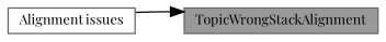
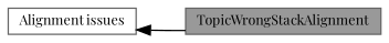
  digraph {
    rankdir=LR
    fontname="Playfair Display"
    node [fontname="Playfair Display" fontsize=10 shape=box style=filled]
    n1 [color=grey40 fillcolor=white height=0.2 label="Alignment issues" width=0.4]
    n2 [color=gray40 fillcolor=grey60 fontcolor=black height=0.2 label=TopicWrongStackAlignment width=0.4]
-   n2 -> n1 [dir=back fontname="Playfair Display" fontsize=10 labelfontname=Helvetica labelfontsize=10 shape=plaintext style=solid]
+   n1 -> n2 [dir=back fontname="Playfair Display" fontsize=10 labelfontname=Helvetica labelfontsize=10 shape=plaintext style=solid]
  }
